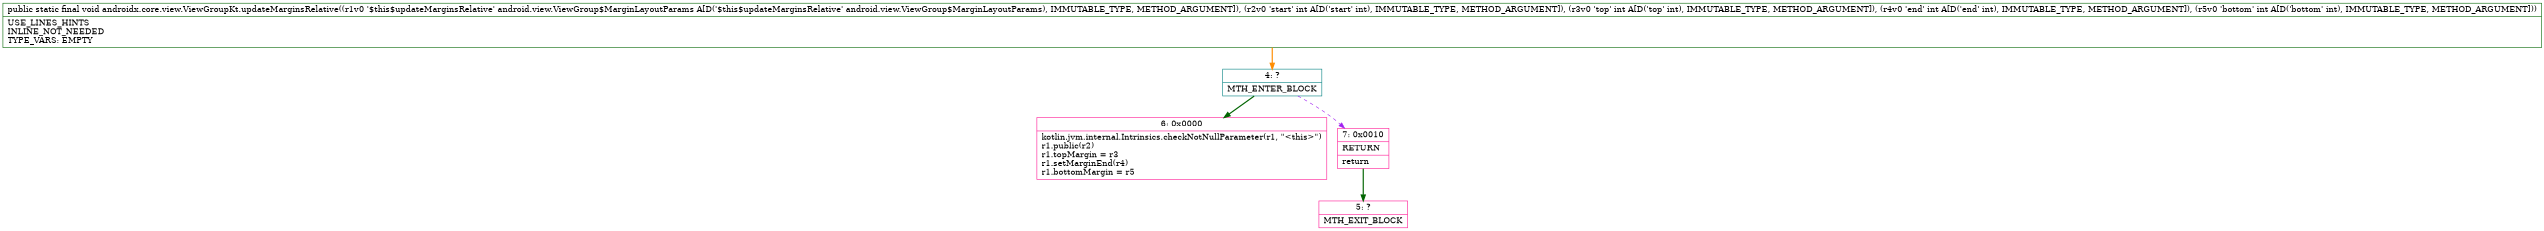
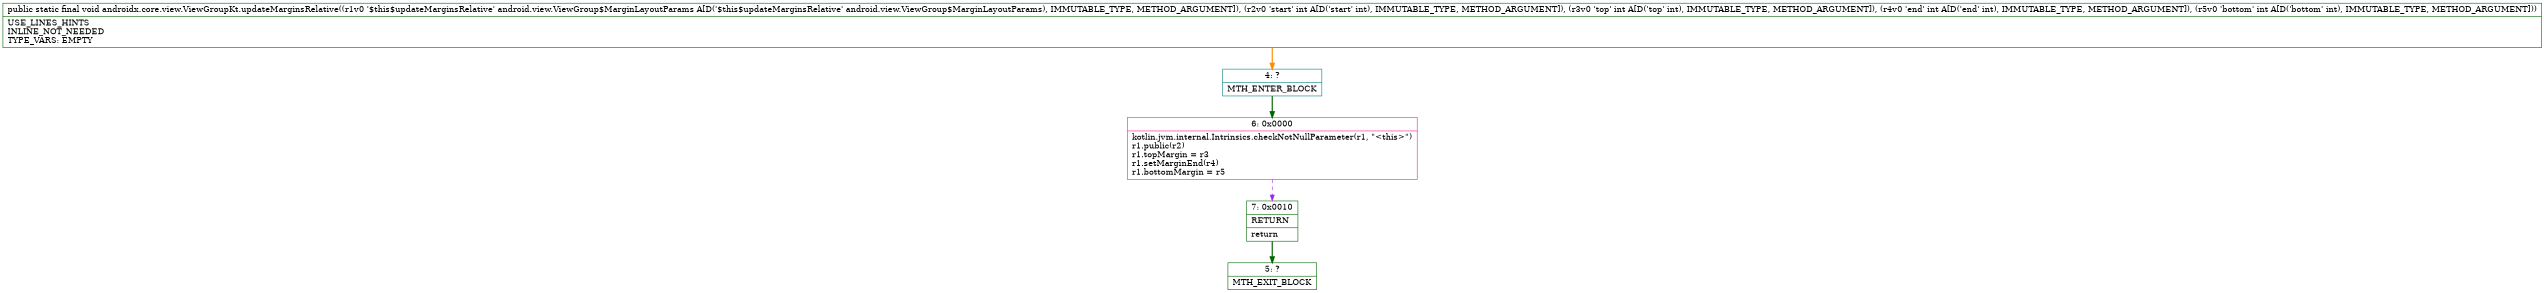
  digraph {
    node [color=deeppink shape=record]
    edge [color=darkgreen style=bold]
    n1 [color=teal label="{4\:\ ?|MTH_ENTER_BLOCK\l}"]
    n2 [label="{6\:\ 0x0000|kotlin.jvm.internal.Intrinsics.checkNotNullParameter(r1, \"\<this\>\")\lr1.public(r2)\lr1.topMargin = r3\lr1.setMarginEnd(r4)\lr1.bottomMargin = r5\l}"]
-   n3 [label="{7\:\ 0x0010|RETURN\l|return\l}"]
-   n4 [label="{5\:\ ?|MTH_EXIT_BLOCK\l}"]
+   n3 [color=darkgreen label="{7\:\ 0x0010|RETURN\l|return\l}"]
+   n4 [color=darkgreen label="{5\:\ ?|MTH_EXIT_BLOCK\l}"]
    n5 [color=darkgreen label="{public static final void androidx.core.view.ViewGroupKt.updateMarginsRelative((r1v0 '$this$updateMarginsRelative' android.view.ViewGroup$MarginLayoutParams A[D('$this$updateMarginsRelative' android.view.ViewGroup$MarginLayoutParams), IMMUTABLE_TYPE, METHOD_ARGUMENT]), (r2v0 'start' int A[D('start' int), IMMUTABLE_TYPE, METHOD_ARGUMENT]), (r3v0 'top' int A[D('top' int), IMMUTABLE_TYPE, METHOD_ARGUMENT]), (r4v0 'end' int A[D('end' int), IMMUTABLE_TYPE, METHOD_ARGUMENT]), (r5v0 'bottom' int A[D('bottom' int), IMMUTABLE_TYPE, METHOD_ARGUMENT]))  | USE_LINES_HINTS\lINLINE_NOT_NEEDED\lTYPE_VARS: EMPTY\l}"]
    n1 -> n2
-   n1 -> n3 [color=purple style=dashed]
+   n2 -> n3 [color=purple style=dashed]
    n3 -> n4
    n5 -> n1 [color=darkorange]
  }
